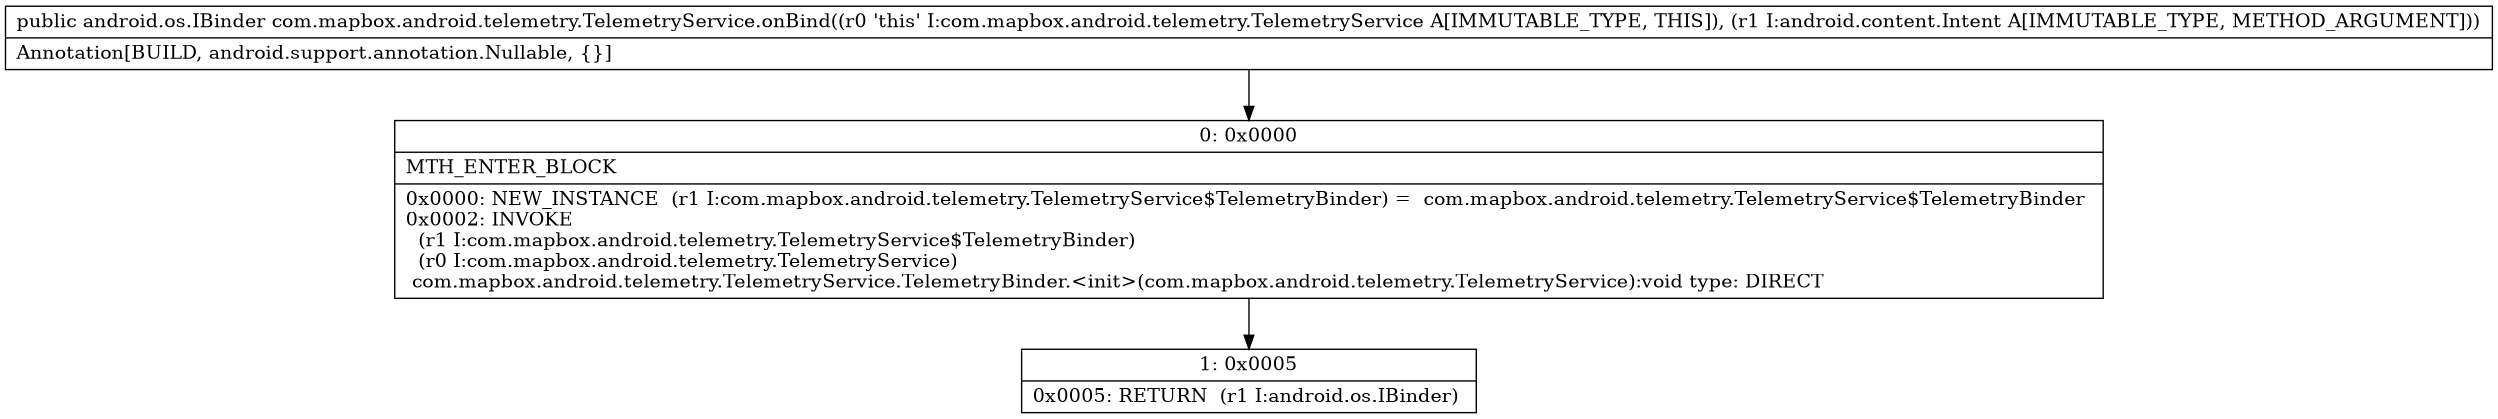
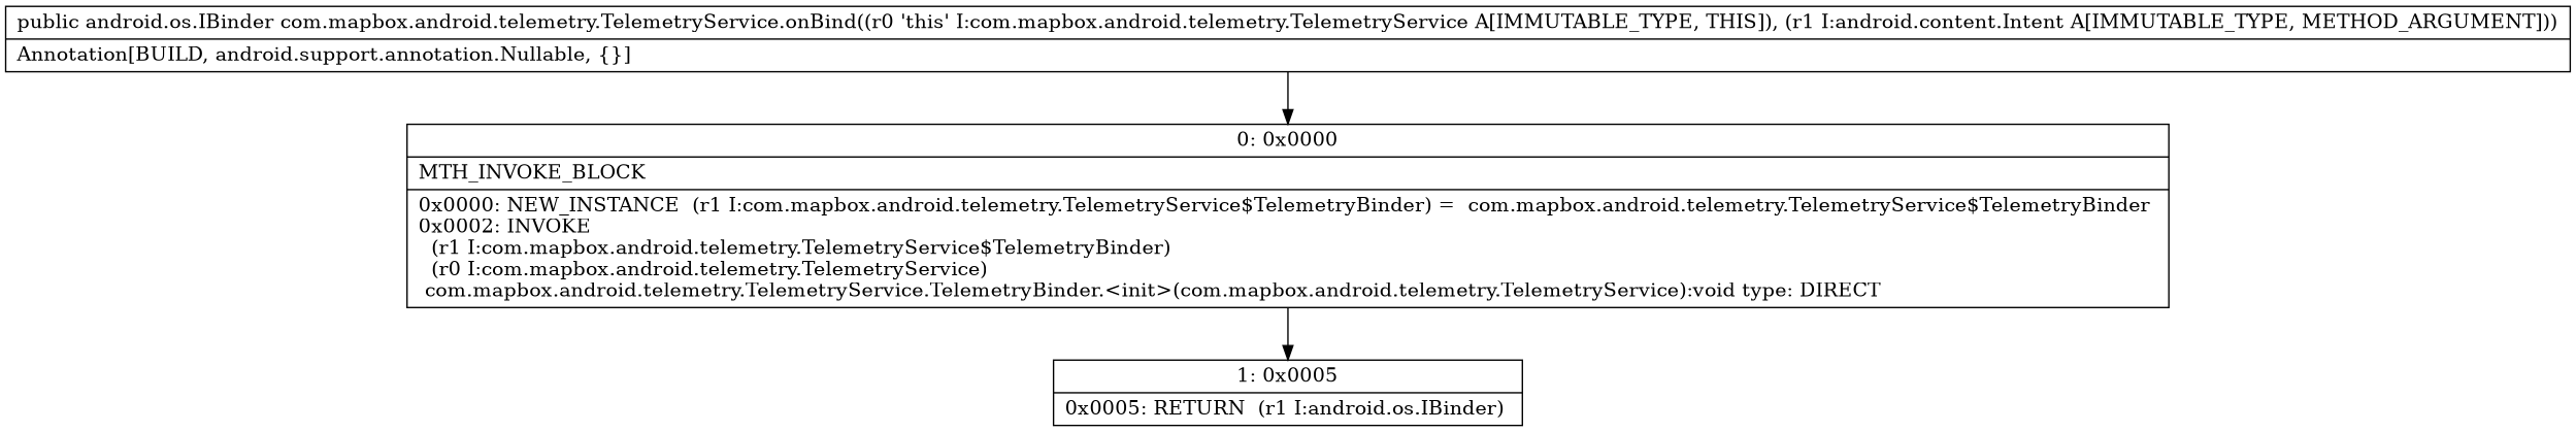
  digraph {
    node [shape=record]
-   n1 [label="{0\:\ 0x0000|MTH_ENTER_BLOCK\l|0x0000: NEW_INSTANCE  (r1 I:com.mapbox.android.telemetry.TelemetryService$TelemetryBinder) =  com.mapbox.android.telemetry.TelemetryService$TelemetryBinder \l0x0002: INVOKE  \l  (r1 I:com.mapbox.android.telemetry.TelemetryService$TelemetryBinder)\l  (r0 I:com.mapbox.android.telemetry.TelemetryService)\l com.mapbox.android.telemetry.TelemetryService.TelemetryBinder.\<init\>(com.mapbox.android.telemetry.TelemetryService):void type: DIRECT \l}"]
+   n1 [label="{0\:\ 0x0000|MTH_INVOKE_BLOCK\l|0x0000: NEW_INSTANCE  (r1 I:com.mapbox.android.telemetry.TelemetryService$TelemetryBinder) =  com.mapbox.android.telemetry.TelemetryService$TelemetryBinder \l0x0002: INVOKE  \l  (r1 I:com.mapbox.android.telemetry.TelemetryService$TelemetryBinder)\l  (r0 I:com.mapbox.android.telemetry.TelemetryService)\l com.mapbox.android.telemetry.TelemetryService.TelemetryBinder.\<init\>(com.mapbox.android.telemetry.TelemetryService):void type: DIRECT \l}"]
    n2 [label="{1\:\ 0x0005|0x0005: RETURN  (r1 I:android.os.IBinder) \l}"]
    n3 [label="{public android.os.IBinder com.mapbox.android.telemetry.TelemetryService.onBind((r0 'this' I:com.mapbox.android.telemetry.TelemetryService A[IMMUTABLE_TYPE, THIS]), (r1 I:android.content.Intent A[IMMUTABLE_TYPE, METHOD_ARGUMENT]))  | Annotation[BUILD, android.support.annotation.Nullable, \{\}]\l}"]
    n1 -> n2
    n3 -> n1
  }
